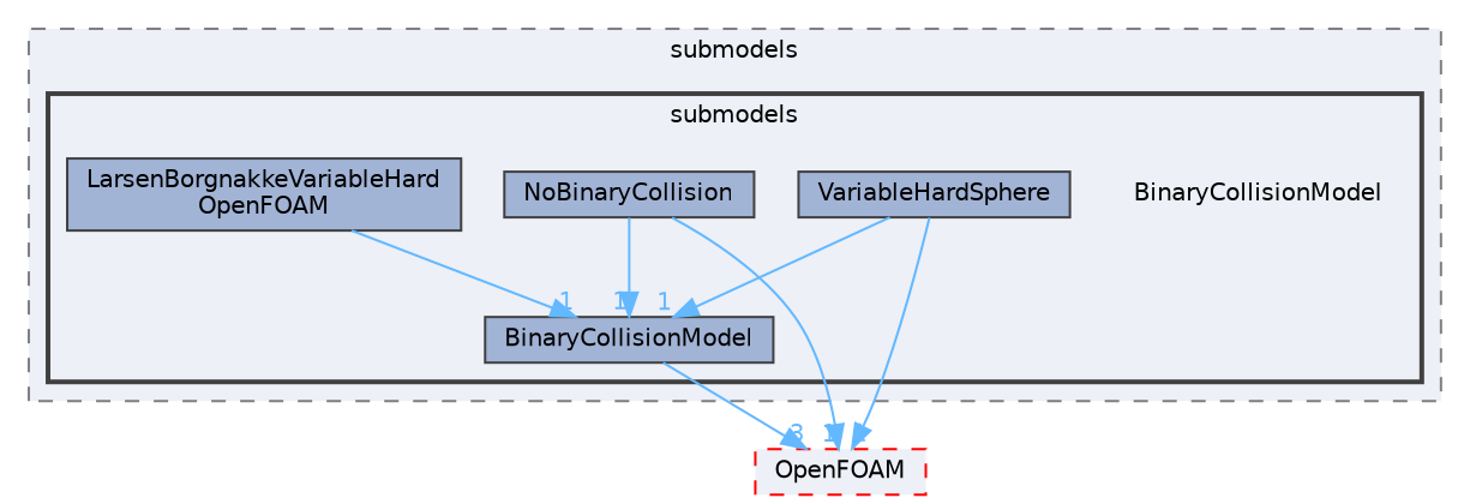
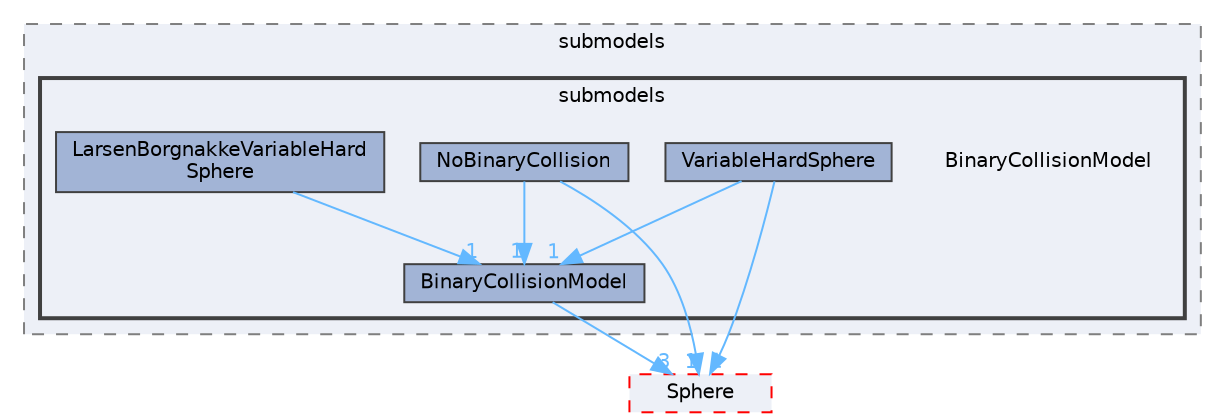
  digraph {
    compound=true
    node [fontname=Helvetica fontsize=10 shape=box color=grey25 fillcolor="#a2b4d6" style=filled]
    edge [color=steelblue1 fontcolor=steelblue1 fontname=Helvetica fontsize=10 headlabel=1 labeldistance=1.5 labelfontname=Helvetica labelfontsize=10]
    n1 [height=0.2 label=BinaryCollisionModel shape=plaintext width=0.4 color="" fillcolor="" style=""]
    n2 [height=0.2 label=BinaryCollisionModel width=0.4]
-   n3 [height=0.2 label="LarsenBorgnakkeVariableHard\lOpenFOAM" width=0.4]
+   n3 [height=0.2 label="LarsenBorgnakkeVariableHard\lSphere" width=0.4]
    n4 [height=0.2 label=NoBinaryCollision width=0.4]
    n5 [height=0.2 label=VariableHardSphere width=0.4]
-   n6 [color=red fillcolor="#edf0f7" height=0.2 label=OpenFOAM style="filled,dashed" width=0.4]
+   n6 [color=red fillcolor="#edf0f7" height=0.2 label=Sphere style="filled,dashed" width=0.4]
    subgraph cluster_1 {
      bgcolor="#edf0f7"
      fontname=Helvetica
      fontsize=10
      label=submodels
      pencolor=grey50
      style="filled,dashed"
      subgraph cluster_2 {
        bgcolor="#edf0f7"
        fontname=Helvetica
        fontsize=10
        label=submodels
        pencolor=grey25
        style="filled,bold"
        n1
        n2
        n3
        n4
        n5
      }
    }
    n2 -> n6 [headlabel=3]
    n3 -> n2
    n4 -> n2
    n4 -> n6
    n5 -> n2
    n5 -> n6
  }
